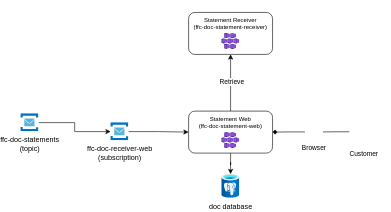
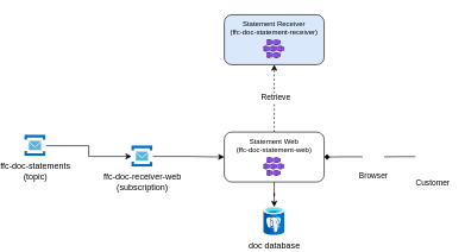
  <mxCell id="0" />
  <mxCell id="1" parent="0" />
  <mxCell id="2" value="" style="edgeStyle=orthogonalEdgeStyle;rounded=0;orthogonalLoop=1;jettySize=auto;html=1;" parent="1" source="3" target="5" edge="1"><mxGeometry relative="1" as="geometry" /></mxCell>
  <mxCell id="3" value="ffc-doc-statements&lt;br&gt;(topic)" style="sketch=0;aspect=fixed;html=1;points=[];align=center;image;fontSize=12;image=img/lib/mscae/Service_Bus.svg;" parent="1" vertex="1"><mxGeometry x="20" y="188.66" width="30" height="30" as="geometry" /></mxCell>
  <mxCell id="4" value="" style="edgeStyle=orthogonalEdgeStyle;rounded=0;orthogonalLoop=1;jettySize=auto;html=1;entryX=0;entryY=0.5;entryDx=0;entryDy=0;" parent="1" source="5" target="9" edge="1"><mxGeometry relative="1" as="geometry"><mxPoint x="281.25" y="219.66" as="targetPoint" /></mxGeometry></mxCell>
  <mxCell id="5" value="ffc-doc-receiver-web&lt;br&gt;(subscription)" style="sketch=0;aspect=fixed;html=1;points=[];align=center;image;fontSize=12;image=img/lib/mscae/Service_Bus.svg;" parent="1" vertex="1"><mxGeometry x="170" y="203.66" width="30" height="30" as="geometry" /></mxCell>
  <mxCell id="6" style="edgeStyle=orthogonalEdgeStyle;rounded=0;orthogonalLoop=1;jettySize=auto;html=1;" parent="1" source="9" target="11" edge="1"><mxGeometry relative="1" as="geometry" /></mxCell>
- <mxCell id="7" value="" style="edgeStyle=orthogonalEdgeStyle;rounded=0;orthogonalLoop=1;jettySize=auto;html=1;entryX=0.5;entryY=1;entryDx=0;entryDy=0;" parent="1" source="9" target="12" edge="1"><mxGeometry relative="1" as="geometry"><mxPoint x="366.25" y="118" as="targetPoint" /></mxGeometry></mxCell>
+ <mxCell id="7" value="" style="edgeStyle=orthogonalEdgeStyle;rounded=0;orthogonalLoop=1;jettySize=auto;html=1;entryX=0.5;entryY=1;entryDx=0;entryDy=0;dashed=1;" parent="1" source="9" target="12" edge="1"><mxGeometry relative="1" as="geometry"><mxPoint x="366.25" y="118" as="targetPoint" /></mxGeometry></mxCell>
  <mxCell id="8" value="Retrieve" style="edgeLabel;html=1;align=center;verticalAlign=middle;resizable=0;points=[];" parent="7" vertex="1" connectable="0"><mxGeometry x="0.037" y="-1" relative="1" as="geometry"><mxPoint as="offset" /></mxGeometry></mxCell>
  <mxCell id="9" value="Statement Web&lt;br&gt;(ffc-doc-statement-web)&lt;br&gt;" style="rounded=1;whiteSpace=wrap;html=1;verticalAlign=top;fontSize=10;" parent="1" vertex="1"><mxGeometry x="300" y="184.54" width="140" height="70" as="geometry" /></mxCell>
  <mxCell id="10" value="" style="aspect=fixed;html=1;points=[];align=center;image;fontSize=12;image=img/lib/azure2/compute/Kubernetes_Services.svg;" parent="1" vertex="1"><mxGeometry x="355" y="220" width="30" height="26.47" as="geometry" /></mxCell>
  <mxCell id="11" value="doc database" style="aspect=fixed;html=1;points=[];align=center;image;fontSize=12;image=img/lib/azure2/databases/Azure_Database_PostgreSQL_Server.svg;" parent="1" vertex="1"><mxGeometry x="355" y="289.54" width="30" height="40" as="geometry" /></mxCell>
- <mxCell id="12" value="Statement Receiver&lt;br style=&quot;font-size: 10px;&quot;&gt;(ffc-doc-statement-receiver)" style="rounded=1;whiteSpace=wrap;html=1;verticalAlign=top;fontSize=10;" parent="1" vertex="1"><mxGeometry x="300" y="20" width="140" height="70" as="geometry" /></mxCell>
+ <mxCell id="12" value="Statement Receiver&lt;br style=&quot;font-size: 10px;&quot;&gt;(ffc-doc-statement-receiver)" style="rounded=1;whiteSpace=wrap;html=1;verticalAlign=top;fontSize=10;fillColor=#dae8fc;" parent="1" vertex="1"><mxGeometry x="300" y="20" width="140" height="70" as="geometry" /></mxCell>
  <mxCell id="13" value="" style="aspect=fixed;html=1;points=[];align=center;image;fontSize=12;image=img/lib/azure2/compute/Kubernetes_Services.svg;" parent="1" vertex="1"><mxGeometry x="355" y="54.87" width="30" height="26.47" as="geometry" /></mxCell>
  <mxCell id="14" value="" style="edgeStyle=orthogonalEdgeStyle;rounded=0;orthogonalLoop=1;jettySize=auto;html=1;endArrow=none;endFill=0;" edge="1" parent="1" source="15" target="18"><mxGeometry relative="1" as="geometry" /></mxCell>
  <mxCell id="15" value="Customer" style="shape=image;html=1;verticalAlign=top;verticalLabelPosition=bottom;labelBackgroundColor=#ffffff;imageAspect=0;aspect=fixed;image=https://cdn1.iconfinder.com/data/icons/CrystalClear/128x128/kdm/user_male.png;fontSize=11;" parent="1" vertex="1"><mxGeometry x="568" y="195" width="48" height="48" as="geometry" /></mxCell>
  <mxCell id="16" value="" style="shape=image;html=1;verticalAlign=top;verticalLabelPosition=bottom;labelBackgroundColor=#ffffff;imageAspect=0;aspect=fixed;image=https://cdn4.iconfinder.com/data/icons/file-extensions-1/64/pdfs-128.png" parent="1" vertex="1"><mxGeometry x="380" y="147.66" width="30" height="30" as="geometry" /></mxCell>
  <mxCell id="17" value="" style="edgeStyle=orthogonalEdgeStyle;rounded=0;orthogonalLoop=1;jettySize=auto;html=1;entryX=1;entryY=0.5;entryDx=0;entryDy=0;endArrow=diamond;" edge="1" parent="1" source="18" target="9"><mxGeometry relative="1" as="geometry"><mxPoint x="500" y="290" as="targetPoint" /></mxGeometry></mxCell>
  <mxCell id="18" value="&lt;font style=&quot;font-size: 11px;&quot;&gt;Browser&lt;/font&gt;" style="shape=image;html=1;verticalAlign=top;verticalLabelPosition=bottom;labelBackgroundColor=#ffffff;imageAspect=0;image=https://cdn4.iconfinder.com/data/icons/essentials-74/24/004_-_Website-128.png" parent="1" vertex="1"><mxGeometry x="494" y="206.66" width="30" height="25" as="geometry" /></mxCell>
